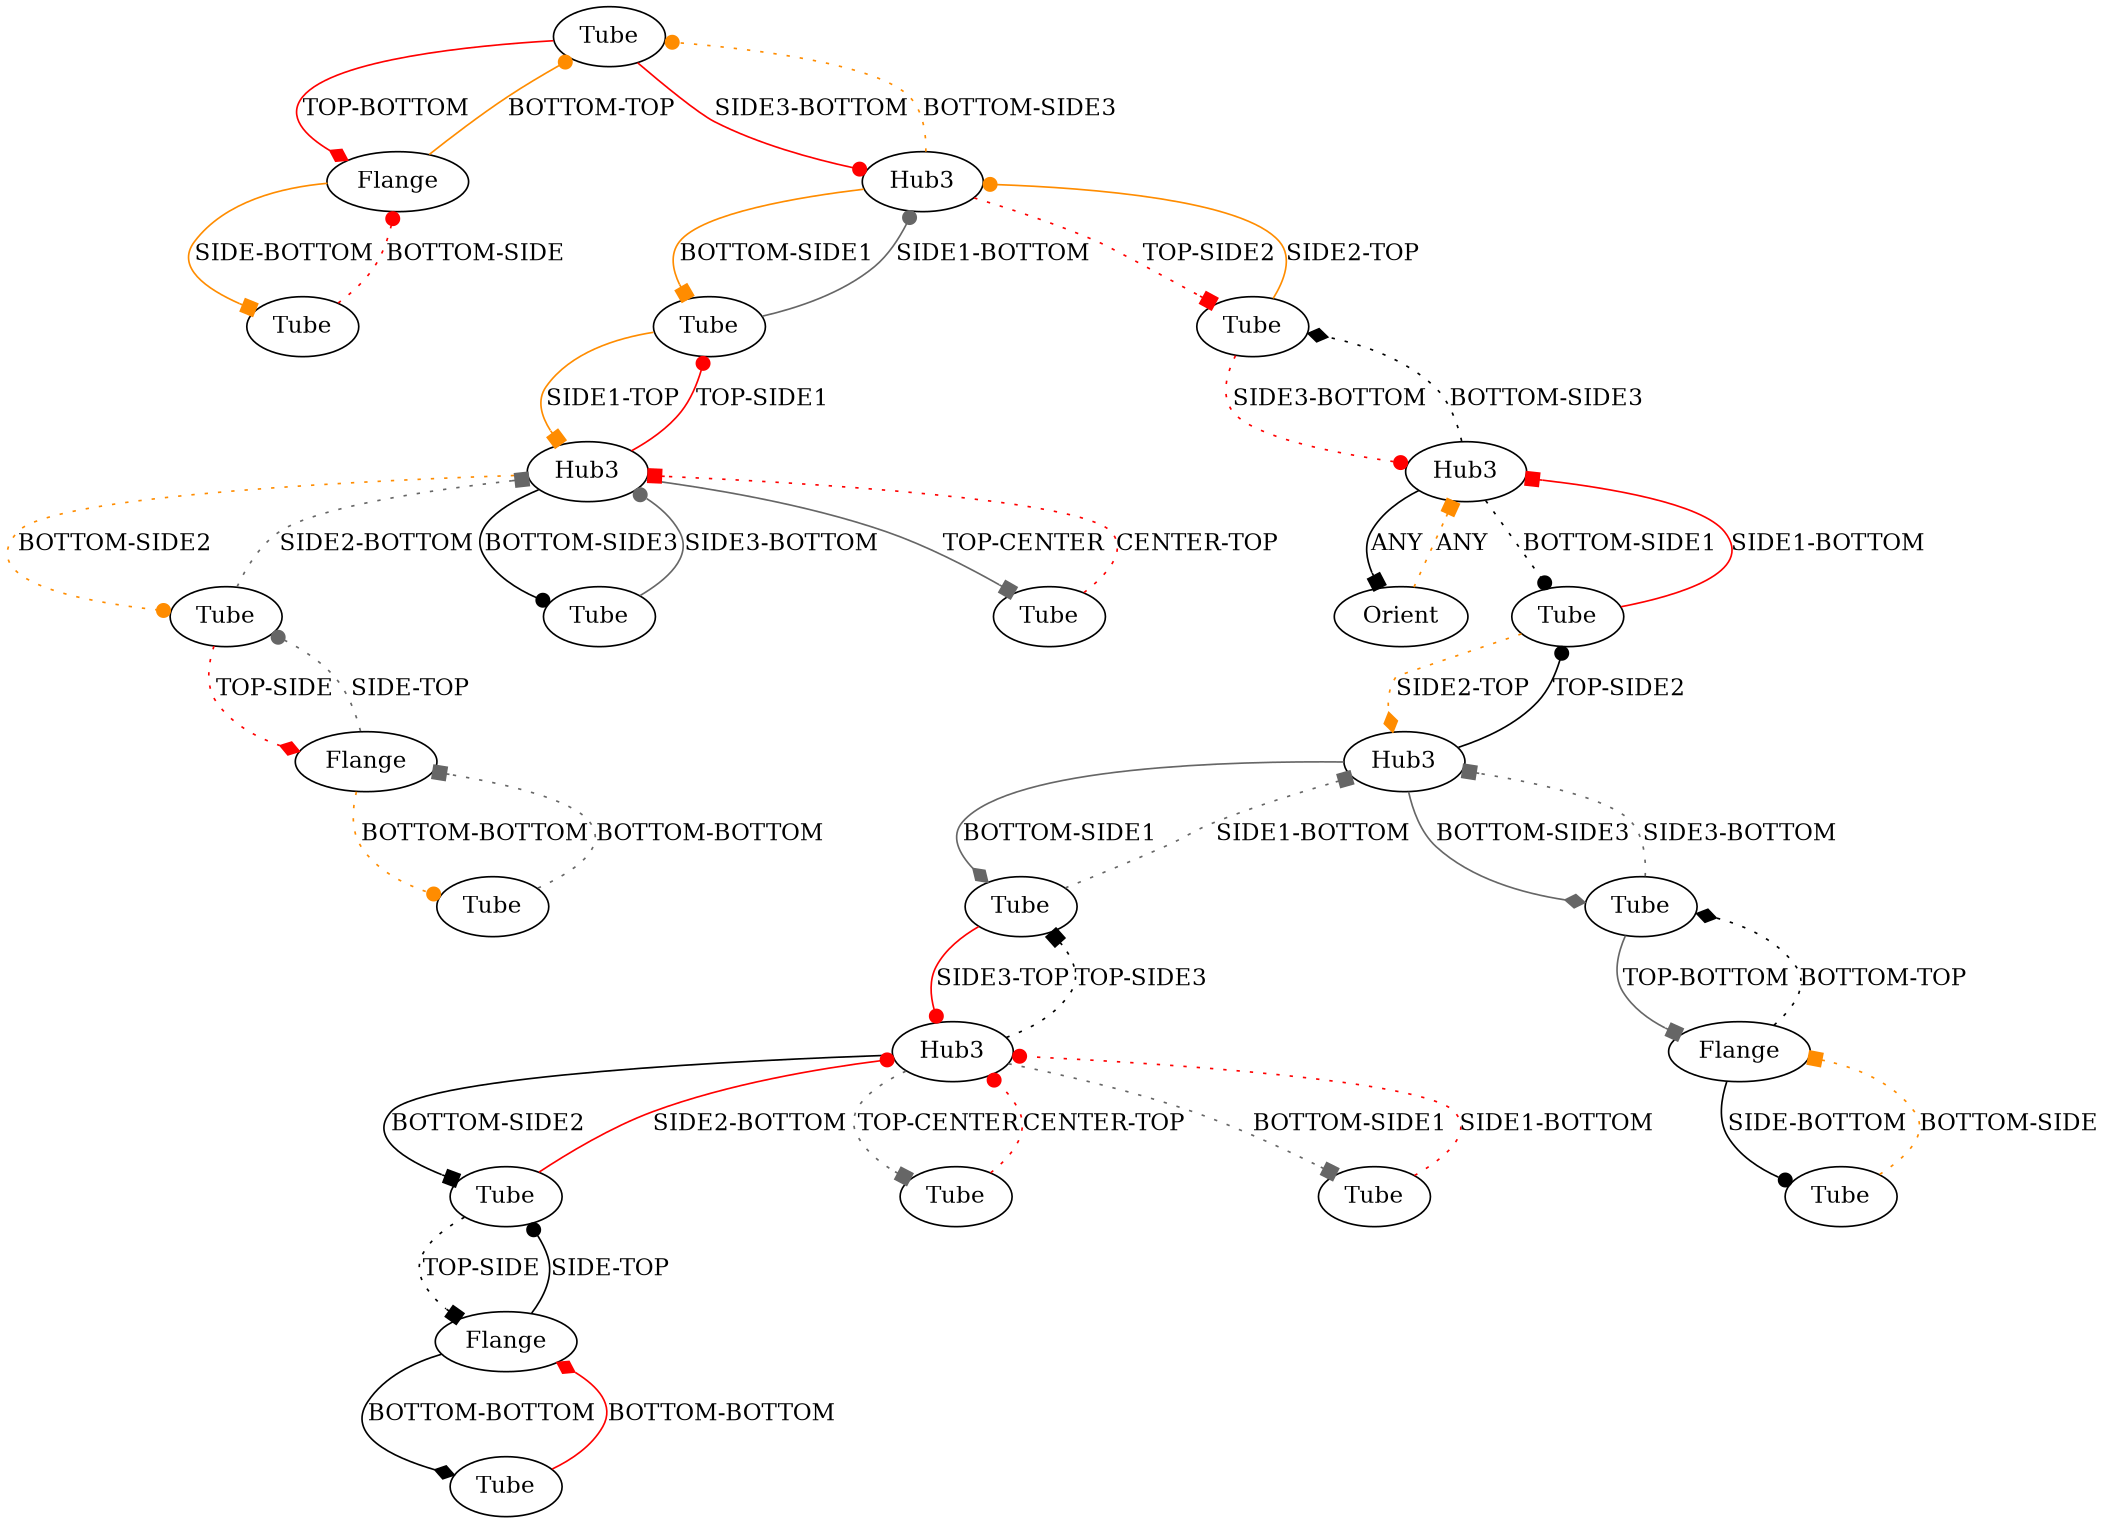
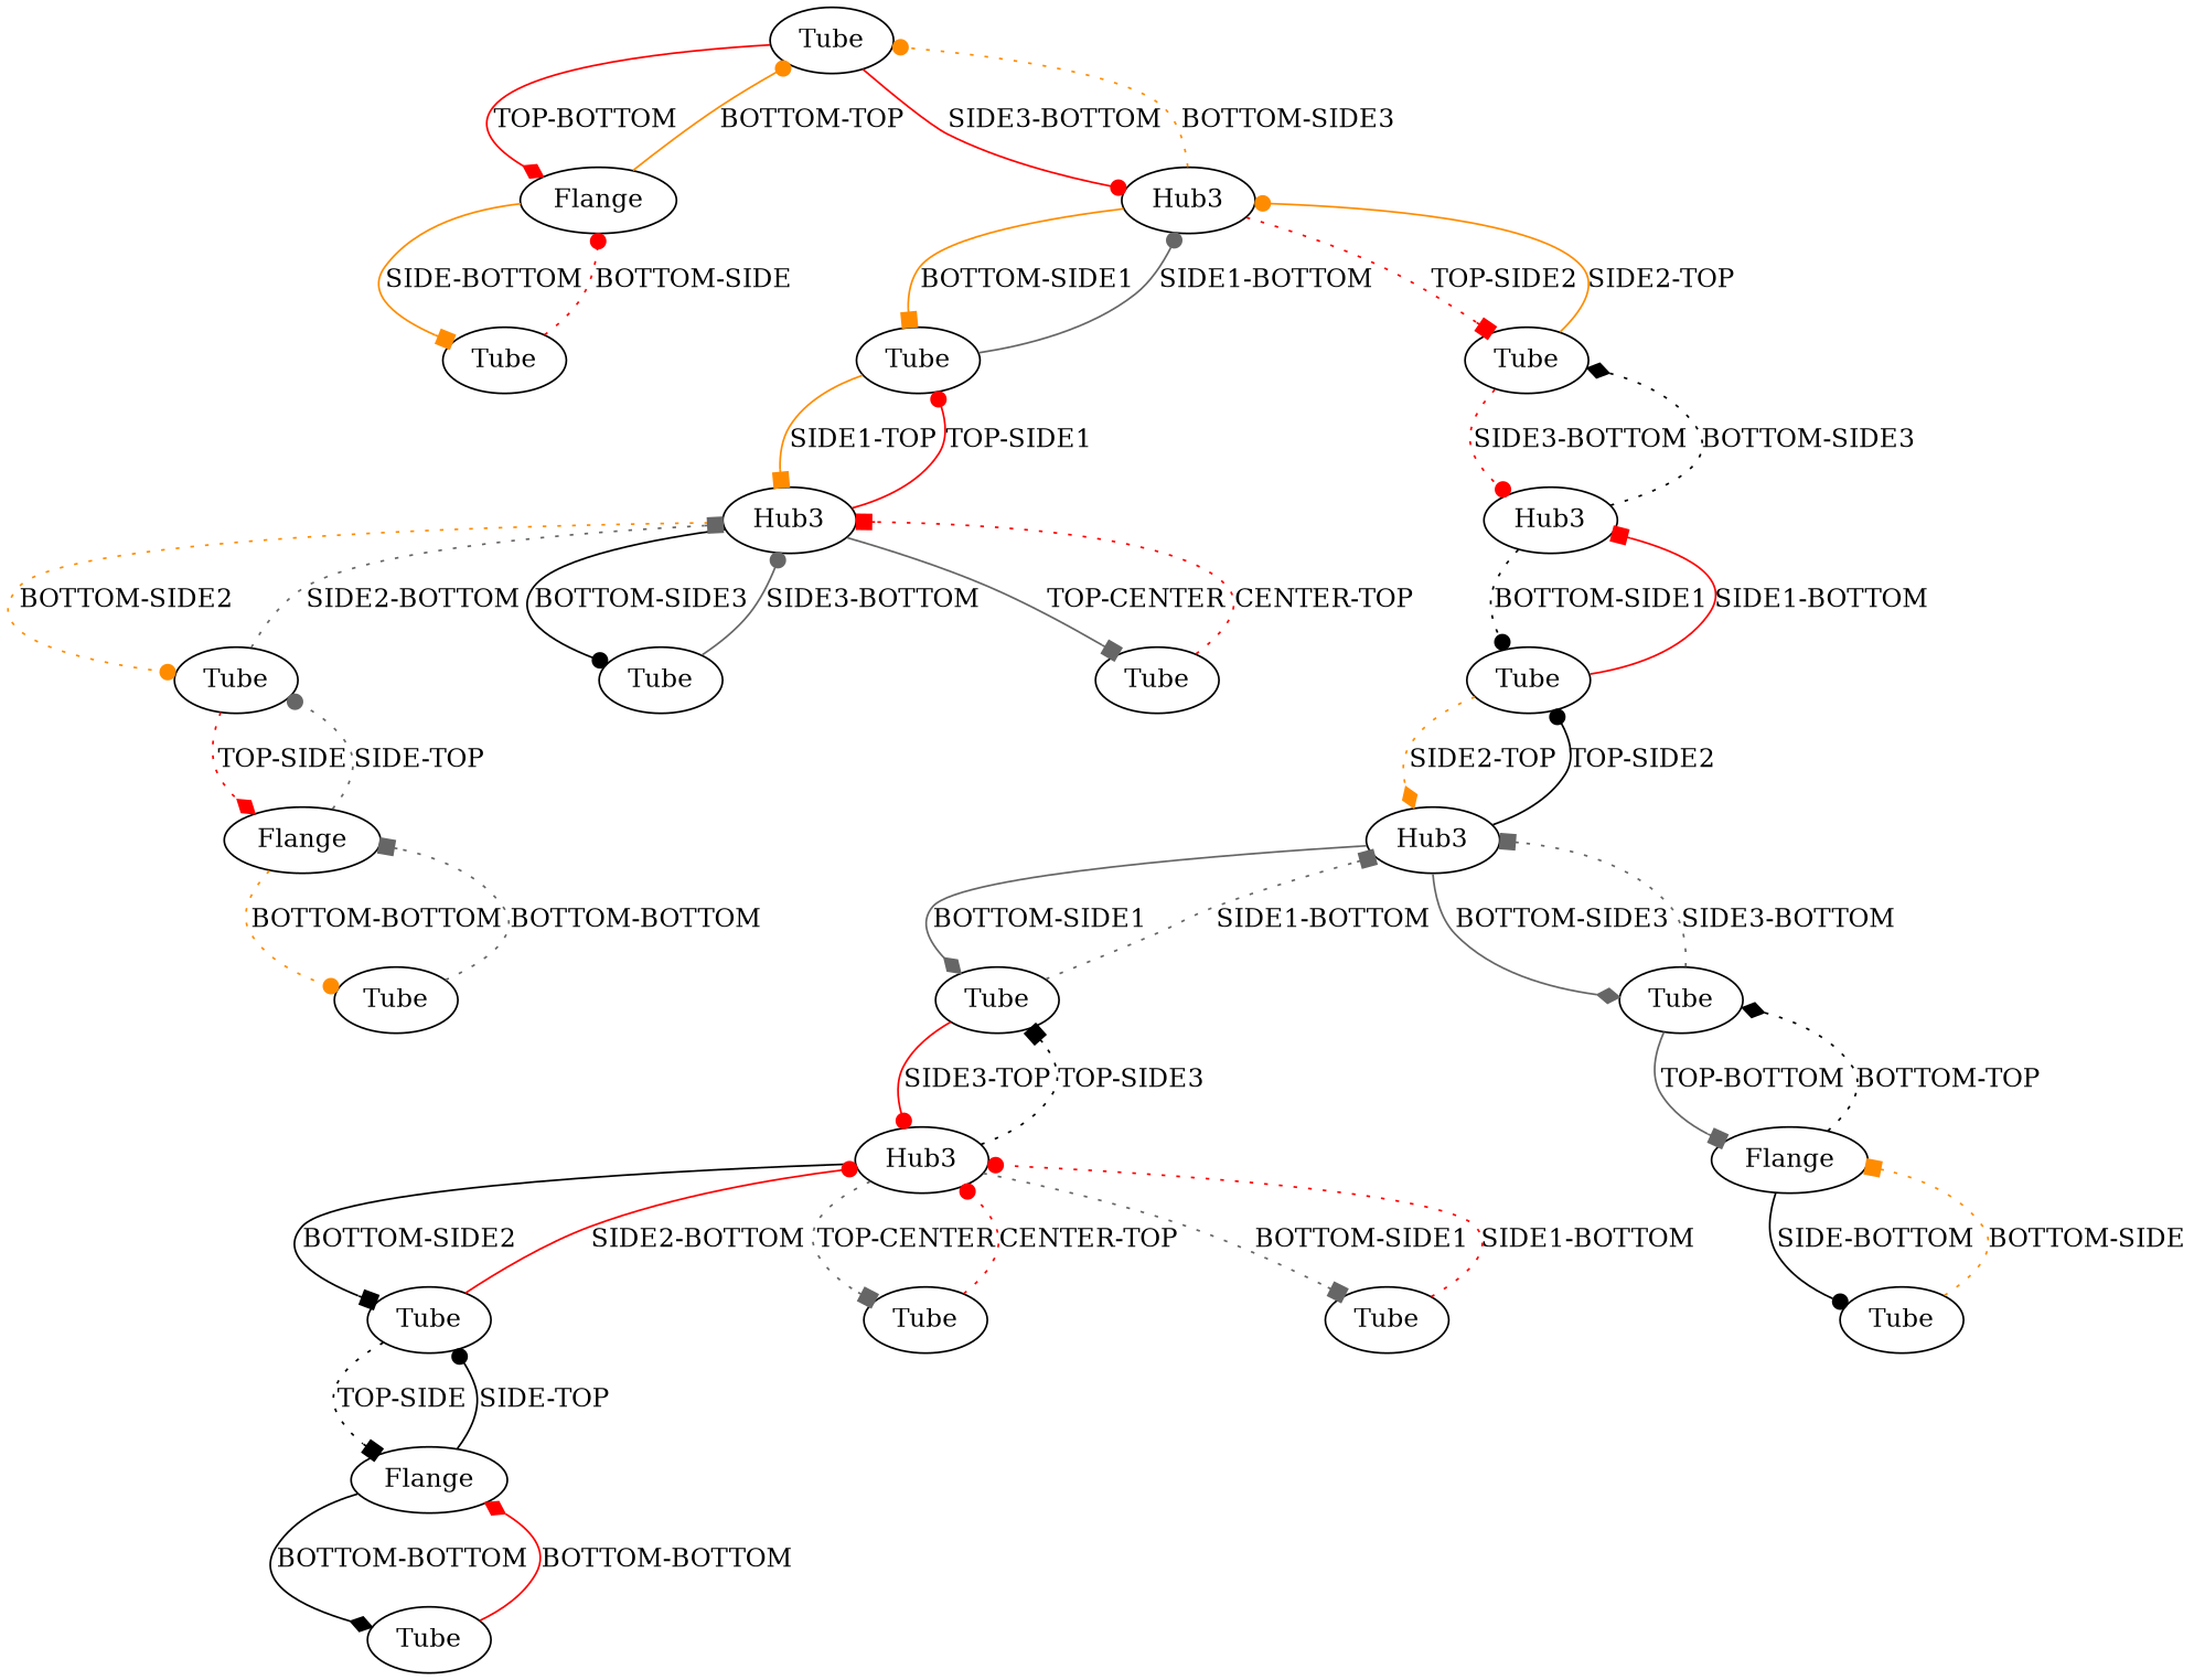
  digraph {
    edge [color=red style=solid arrowhead=dot]
    n1 [instance=Tube_instance_1 label=Tube]
    n2 [instance=Flange_instance_1 label=Flange]
    n3 [instance=Hub3_instance_2 label=Hub3]
-   n4 [instance=Orient label=Orient]
    n5 [instance=Hub3_instance_3 label=Hub3]
    n6 [instance=Tube_instance_2 label=Tube]
    n7 [instance=Flange_instance_2 label=Flange]
    n8 [instance=Tube_instance_3 label=Tube]
    n9 [instance=Hub3_instance_1 label=Hub3]
    n10 [instance=Hub3_instance_4 label=Hub3]
    n11 [instance=Tube_instance_4 label=Tube]
    n12 [instance=Hub3_instance_5 label=Hub3]
    n13 [instance=Tube_instance_10 label=Tube]
    n14 [instance=Tube_instance_15 label=Tube]
    n15 [instance=Tube_instance_5 label=Tube]
    n16 [instance=Flange_instance_3 label=Flange]
    n17 [instance=Tube_instance_6 label=Tube]
    n18 [instance=Flange_instance_4 label=Flange]
    n19 [instance=Tube_instance_8 label=Tube]
    n20 [instance=Tube_instance_9 label=Tube]
    n21 [instance=Tube_instance_14 label=Tube]
    n22 [instance=Tube_instance_11 label=Tube]
    n23 [instance=Tube_instance_13 label=Tube]
    n24 [instance=Tube_instance_7 label=Tube]
    n25 [instance=Tube_instance_12 label=Tube]
    n26 [instance=Tube_instance_16 label=Tube]
    n1 -> n2 [label="TOP-BOTTOM" arrowhead=diamond]
    n1 -> n3 [label="SIDE3-BOTTOM"]
    n2 -> n1 [label="BOTTOM-TOP" color=darkorange]
    n2 -> n13 [label="SIDE-BOTTOM" color=darkorange arrowhead=box]
    n3 -> n1 [label="BOTTOM-SIDE3" color=darkorange style=dotted]
    n3 -> n11 [label="BOTTOM-SIDE1" color=darkorange arrowhead=box]
    n3 -> n22 [label="TOP-SIDE2" style=dotted arrowhead=box]
-   n4 -> n5 [label=ANY color=darkorange style=dotted arrowhead=box]
-   n5 -> n4 [label=ANY color=black arrowhead=box]
    n5 -> n22 [label="BOTTOM-SIDE3" color=black style=dotted arrowhead=diamond]
    n5 -> n24 [label="BOTTOM-SIDE1" color=black style=dotted]
    n6 -> n7 [label="BOTTOM-SIDE" color=darkorange style=dotted arrowhead=box]
    n7 -> n6 [label="SIDE-BOTTOM" color=black]
    n7 -> n14 [label="BOTTOM-TOP" color=black style=dotted arrowhead=diamond]
    n8 -> n9 [label="SIDE3-TOP"]
    n8 -> n10 [label="SIDE1-BOTTOM" color=gray40 style=dotted arrowhead=box]
    n9 -> n8 [label="TOP-SIDE3" color=black style=dotted arrowhead=box]
    n9 -> n19 [label="BOTTOM-SIDE2" color=black arrowhead=box]
    n9 -> n20 [label="TOP-CENTER" color=gray40 style=dotted arrowhead=box]
    n9 -> n21 [label="BOTTOM-SIDE1" color=gray40 style=dotted arrowhead=box]
    n10 -> n8 [label="BOTTOM-SIDE1" color=gray40 arrowhead=diamond]
    n10 -> n14 [label="BOTTOM-SIDE3" color=gray40 arrowhead=diamond]
    n10 -> n24 [label="TOP-SIDE2" color=black]
    n11 -> n3 [label="SIDE1-BOTTOM" color=gray40]
    n11 -> n12 [label="SIDE1-TOP" color=darkorange arrowhead=box]
    n12 -> n11 [label="TOP-SIDE1"]
    n12 -> n15 [label="BOTTOM-SIDE2" color=darkorange style=dotted]
    n12 -> n25 [label="BOTTOM-SIDE3" color=black]
    n12 -> n26 [label="TOP-CENTER" color=gray40 arrowhead=box]
    n13 -> n2 [label="BOTTOM-SIDE" style=dotted]
    n14 -> n7 [label="TOP-BOTTOM" color=gray40 arrowhead=box]
    n14 -> n10 [label="SIDE3-BOTTOM" color=gray40 style=dotted arrowhead=box]
    n15 -> n12 [label="SIDE2-BOTTOM" color=gray40 style=dotted arrowhead=box]
    n15 -> n16 [label="TOP-SIDE" style=dotted arrowhead=diamond]
    n16 -> n15 [label="SIDE-TOP" color=gray40 style=dotted]
    n16 -> n23 [label="BOTTOM-BOTTOM" color=darkorange style=dotted]
    n17 -> n18 [label="BOTTOM-BOTTOM" arrowhead=diamond]
    n18 -> n17 [label="BOTTOM-BOTTOM" color=black arrowhead=diamond]
    n18 -> n19 [label="SIDE-TOP" color=black]
    n19 -> n9 [label="SIDE2-BOTTOM"]
    n19 -> n18 [label="TOP-SIDE" color=black style=dotted arrowhead=box]
    n20 -> n9 [label="CENTER-TOP" style=dotted]
    n21 -> n9 [label="SIDE1-BOTTOM" style=dotted]
    n22 -> n3 [label="SIDE2-TOP" color=darkorange]
    n22 -> n5 [label="SIDE3-BOTTOM" style=dotted]
    n23 -> n16 [label="BOTTOM-BOTTOM" color=gray40 style=dotted arrowhead=box]
    n24 -> n5 [label="SIDE1-BOTTOM" arrowhead=box]
    n24 -> n10 [label="SIDE2-TOP" color=darkorange style=dotted arrowhead=diamond]
    n25 -> n12 [label="SIDE3-BOTTOM" color=gray40]
    n26 -> n12 [label="CENTER-TOP" style=dotted arrowhead=box]
  }
